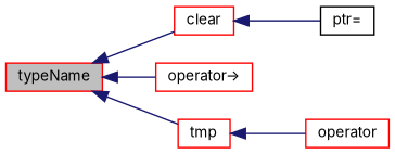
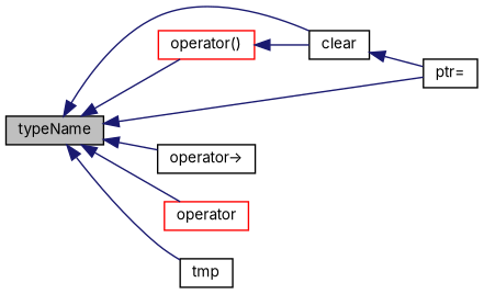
  digraph {
    fontname=Inter
    rankdir=LR
    node [color=black fontname=Inter fontsize=10 shape=record]
    edge [color=midnightblue dir=back fontname=Inter fontsize=10 labelfontname=Helvetica labelfontsize=10 style=solid]
-   n1 [color=red fillcolor=grey75 fontcolor=black height=0.2 label=typeName style=filled width=0.4]
-   n2 [color=red height=0.2 label=clear width=0.4]
+   n1 [fillcolor=grey75 fontcolor=black height=0.2 label=typeName style=filled width=0.4]
+   n2 [height=0.2 label=clear width=0.4]
    n3 [height=0.2 label="ptr=" width=0.4]
-   n5 [color=red height=0.2 label="operator-\>" width=0.4]
+   n4 [color=red height=0.2 label="operator()" width=0.4]
+   n5 [height=0.2 label="operator-\>" width=0.4]
    n6 [color=red height=0.2 label=operator width=0.4]
-   n7 [color=red height=0.2 label=tmp width=0.4]
+   n7 [height=0.2 label=tmp width=0.4]
    n1 -> n2
+   n1 -> n3
+   n1 -> n4
    n1 -> n5
-   n7 -> n6
+   n1 -> n6
    n1 -> n7
    n2 -> n3
+   n4 -> n2
  }
